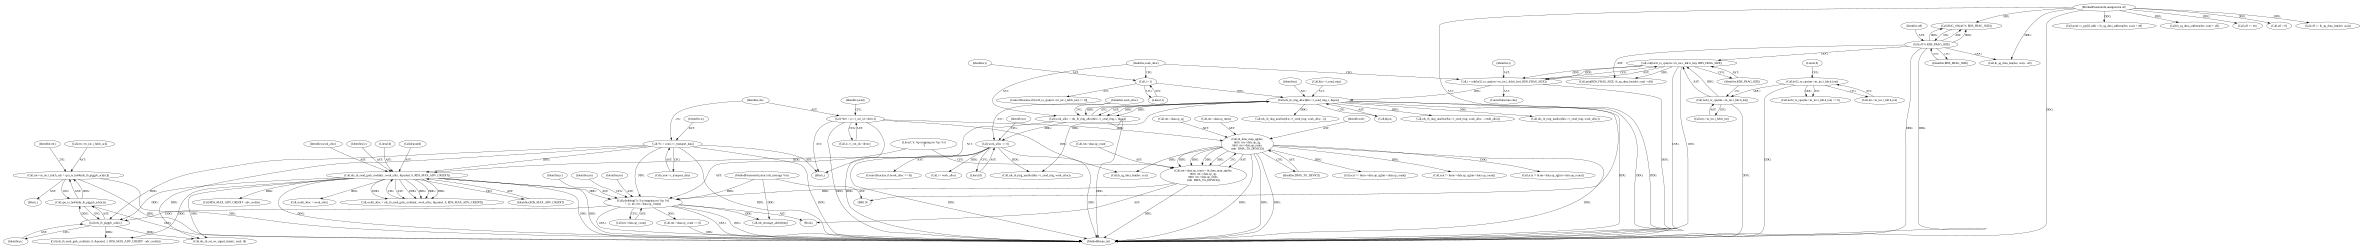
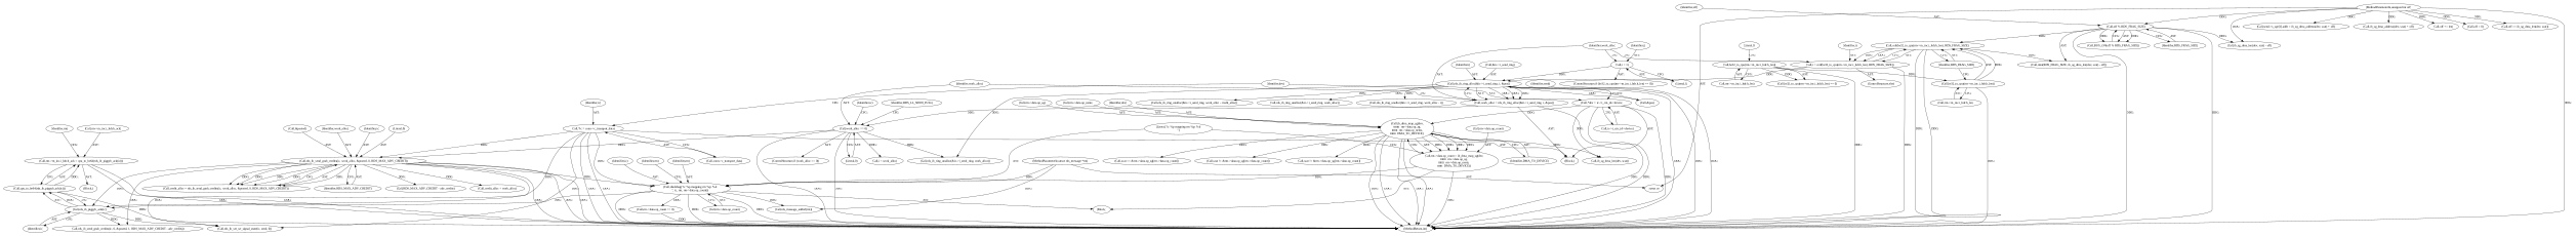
  digraph {
    fontname="Liberation Serif"
    node [fontname="Liberation Serif"]
    edge [fontname="Liberation Serif"]
    n1 [label="(Call,rm->m_inc.i_hdr.h_ack = cpu_to_be64(rds_ib_piggyb_ack(ic)))"]
    n2 [label="(Call,cpu_to_be64(rds_ib_piggyb_ack(ic)))"]
    n3 [label="(MethodReturn,int)"]
    n4 [label="(Block,)"]
    n5 [label="(Call,rds_ib_piggyb_ack(ic))"]
    n6 [label="(Identifier,ic)"]
    n7 [label="(Call,rds_ib_set_wr_signal_state(ic, send, 0))"]
    n8 [label="(Call,rds_ib_send_grab_credits(ic, 0, &posted, 1, RDS_MAX_ADV_CREDIT - adv_credits))"]
    n9 [label="(Call,rds_ib_send_grab_credits(ic, work_alloc, &posted, 0, RDS_MAX_ADV_CREDIT))"]
    n10 [label="(Call,rdsdebug(\"ic %p mapping rm %p: %d\n\", ic, rm, rm->data.op_count))"]
    n11 [label="(Call,credit_alloc = rds_ib_send_grab_credits(ic, work_alloc, &posted, 0, RDS_MAX_ADV_CREDIT))"]
    n12 [label="(Identifier,RDS_MAX_ADV_CREDIT)"]
    n13 [label="(Call,RDS_MAX_ADV_CREDIT - adv_credits)"]
    n14 [label="(Call,credit_alloc < work_alloc)"]
    n15 [label="(Call,rm->data.op_count)"]
    n16 [label="(Call,rm->data.op_count == 0)"]
    n17 [label="(Call,rds_message_addref(rm))"]
    n18 [label="(Block,)"]
    n19 [label="(Call,*ic = conn->c_transport_data)"]
    n20 [label="(Call,conn->c_transport_data)"]
    n21 [label="(Block,)"]
    n22 [label="(Call,work_alloc == 0)"]
    n23 [label="(ControlStructure,if (work_alloc == 0))"]
    n24 [label="(Call,rds_ib_ring_unalloc(&ic->i_send_ring, work_alloc))"]
    n25 [label="(Literal,0)"]
    n26 [label="(Call,i < work_alloc)"]
    n27 [label="(Call,work_alloc = rds_ib_ring_alloc(&ic->i_send_ring, i, &pos))"]
    n28 [label="(Call,rds_ib_ring_alloc(&ic->i_send_ring, i, &pos))"]
    n29 [label="(Call,rds_ib_ring_unalloc(&ic->i_send_ring, work_alloc - credit_alloc))"]
    n30 [label="(Call,rds_ib_ring_unalloc(&ic->i_send_ring, work_alloc))"]
    n31 [label="(Call,rds_ib_ring_unalloc(&ic->i_send_ring, work_alloc - i))"]
    n32 [label="(Call,&pos)"]
    n33 [label="(Call,i = ceil(be32_to_cpu(rm->m_inc.i_hdr.h_len), RDS_FRAG_SIZE))"]
    n34 [label="(Call,ceil(be32_to_cpu(rm->m_inc.i_hdr.h_len), RDS_FRAG_SIZE))"]
    n35 [label="(ControlStructure,else)"]
    n36 [label="(Call,min(RDS_FRAG_SIZE, ib_sg_dma_len(dev, scat) - off))"]
    n37 [label="(Identifier,RDS_FRAG_SIZE)"]
    n38 [label="(Call,be32_to_cpu(rm->m_inc.i_hdr.h_len))"]
    n39 [label="(Call,rm->m_inc.i_hdr.h_len)"]
    n40 [label="(Call,be32_to_cpu(rm->m_inc.i_hdr.h_len))"]
    n41 [label="(Call,rm->m_inc.i_hdr.h_len)"]
    n42 [label="(Call,be32_to_cpu(rm->m_inc.i_hdr.h_len) == 0)"]
    n43 [label="(Call,off % RDS_FRAG_SIZE)"]
    n44 [label="(Call,ib_sg_dma_len(dev, scat) - off)"]
    n45 [label="(Call,BUG_ON(off % RDS_FRAG_SIZE))"]
    n46 [label="(Identifier,RDS_FRAG_SIZE)"]
    n47 [label="(MethodParameterIn,unsigned int off)"]
    n48 [label="(Call,send->s_sge[1].addr = ib_sg_dma_address(dev, scat) + off)"]
    n49 [label="(Call,ib_sg_dma_address(dev, scat) + off)"]
    n50 [label="(Call,off += len)"]
    n51 [label="(Call,off = 0)"]
    n52 [label="(Call,off == ib_sg_dma_len(dev, scat))"]
    1000118
    n54 [label="(Call,i = 1)"]
    n55 [label="(ControlStructure,if (be32_to_cpu(rm->m_inc.i_hdr.h_len) == 0))"]
    n56 [label="(Literal,1)"]
    n57 [label="(MethodParameterIn,struct rds_message *rm)"]
    n58 [label="(Call,rm->data.op_count = ib_dma_map_sg(dev,\n\t\t\t\t\t\t\t  rm->data.op_sg,\n\t\t\t\t\t\t\t  rm->data.op_nents,\n\t\t\t\t\t\t\t  DMA_TO_DEVICE))"]
    n59 [label="(Call,ib_dma_map_sg(dev,\n\t\t\t\t\t\t\t  rm->data.op_sg,\n\t\t\t\t\t\t\t  rm->data.op_nents,\n\t\t\t\t\t\t\t  DMA_TO_DEVICE))"]
    n60 [label="(Identifier,DMA_TO_DEVICE)"]
    n61 [label="(Call,scat == &rm->data.op_sg[rm->data.op_count])"]
    n62 [label="(Call,scat != &rm->data.op_sg[rm->data.op_count])"]
    n63 [label="(Call,ib_sg_dma_len(dev, scat))"]
    n64 [label="(Call,scat != &rm->data.op_sg[rm->data.op_count])"]
    n65 [label="(Call,*dev = ic->i_cm_id->device)"]
    n66 [label="(Call,ic->i_cm_id->device)"]
    n67 [label="(Call,rm->m_inc.i_hdr.h_ack)"]
    n68 [label="(Identifier,send)"]
    n69 [label="(Identifier,dev)"]
    n70 [label="(Identifier,i)"]
    n71 [label="(Call,&ic->i_send_ring)"]
    n72 [label="(Identifier,ic)"]
    n73 [label="(Identifier,work_alloc)"]
    n74 [label="(Identifier,work_alloc)"]
    n75 [label="(Call,rm->data.op_sg)"]
    n76 [label="(Identifier,rm)"]
    n77 [label="(Identifier,ic)"]
    n78 [label="(Identifier,ic)"]
    n79 [label="(Identifier,ic)"]
    n80 [label="(Call,rm->data.op_nents)"]
    n81 [label="(Call,rm->data.op_count)"]
    n82 [label="(Literal,0)"]
    n83 [label="(Literal,0)"]
    n84 [label="(Identifier,rm)"]
    n85 [label="(Identifier,i)"]
    n86 [label="(Call,&posted)"]
+   n87 [label="(Identifier,RDS_LL_SEND_FULL)"]
    n88 [label="(Identifier,dev)"]
    n89 [label="(Identifier,work_alloc)"]
    n90 [label="(Identifier,i)"]
    n91 [label="(Identifier,off)"]
    n92 [label="(Identifier,rm)"]
    n93 [label="(Literal,\"ic %p mapping rm %p: %d\n\")"]
    n1 -> n2 [label="CFG: "]
    n1 -> n3 [label="DDG: "]
    n1 -> n3 [label="DDG: "]
    n1 -> n4 [label="AST: "]
    n2 -> n1 [label="AST: "]
    n2 -> n1 [label="DDG: "]
    n2 -> n3 [label="DDG: "]
    n2 -> n5 [label="CFG: "]
    n5 -> n2 [label="AST: "]
    n5 -> n2 [label="DDG: "]
    n5 -> n6 [label="CFG: "]
    n5 -> n7 [label="DDG: "]
    n5 -> n8 [label="DDG: "]
    n6 -> n5 [label="AST: "]
    n9 -> n3 [label="DDG: "]
    n9 -> n3 [label="DDG: "]
    n9 -> n3 [label="DDG: "]
    n9 -> n5 [label="DDG: "]
    n9 -> n7 [label="DDG: "]
    n9 -> n8 [label="DDG: "]
    n9 -> n10 [label="DDG: "]
    n9 -> n11 [label="AST: "]
    n9 -> n11 [label="DDG: "]
    n9 -> n11 [label="DDG: "]
    n9 -> n11 [label="DDG: "]
    n9 -> n11 [label="DDG: "]
    n9 -> n11 [label="DDG: "]
    n9 -> n12 [label="CFG: "]
    n9 -> n13 [label="DDG: "]
    n9 -> n14 [label="DDG: "]
    n10 -> n3 [label="DDG: "]
    n10 -> n3 [label="DDG: "]
    n10 -> n3 [label="DDG: "]
    n10 -> n5 [label="DDG: "]
    n10 -> n15 [label="CFG: "]
    n10 -> n16 [label="DDG: "]
    n10 -> n17 [label="DDG: "]
    n10 -> n18 [label="AST: "]
    n11 -> n9 [label="CFG: "]
    n12 -> n9 [label="AST: "]
    n15 -> n10 [label="AST: "]
    n16 -> n3 [label="DDG: "]
    n19 -> n3 [label="DDG: "]
    n19 -> n3 [label="DDG: "]
    n19 -> n5 [label="DDG: "]
    n19 -> n7 [label="DDG: "]
    n19 -> n9 [label="DDG: "]
    n19 -> n10 [label="DDG: "]
    n19 -> n20 [label="CFG: "]
    n19 -> n21 [label="AST: "]
    n20 -> n19 [label="AST: "]
    n22 -> n3 [label="DDG: "]
    n22 -> n3 [label="DDG: "]
    n22 -> n9 [label="DDG: "]
    n22 -> n23 [label="AST: "]
    n22 -> n24 [label="DDG: "]
    n22 -> n25 [label="CFG: "]
    n22 -> n26 [label="DDG: "]
    n25 -> n22 [label="AST: "]
    n27 -> n3 [label="DDG: "]
    n27 -> n21 [label="AST: "]
    n27 -> n22 [label="DDG: "]
    n27 -> n28 [label="CFG: "]
    n28 -> n3 [label="DDG: "]
    n28 -> n3 [label="DDG: "]
    n28 -> n3 [label="DDG: "]
    n28 -> n24 [label="DDG: "]
    n28 -> n27 [label="AST: "]
    n28 -> n27 [label="DDG: "]
    n28 -> n27 [label="DDG: "]
    n28 -> n27 [label="DDG: "]
    n28 -> n29 [label="DDG: "]
    n28 -> n30 [label="DDG: "]
    n28 -> n31 [label="DDG: "]
-   n28 -> n32 [label="CFG: "]
+   n28 -> n32 [label="DDG: "]
    n32 -> n28 [label="AST: "]
    n33 -> n3 [label="DDG: "]
    n33 -> n28 [label="DDG: "]
    n33 -> n34 [label="CFG: "]
    n33 -> n35 [label="AST: "]
    n34 -> n3 [label="DDG: "]
    n34 -> n3 [label="DDG: "]
    n34 -> n33 [label="AST: "]
    n34 -> n33 [label="DDG: "]
    n34 -> n33 [label="DDG: "]
    n34 -> n36 [label="DDG: "]
    n34 -> n37 [label="CFG: "]
    n37 -> n34 [label="AST: "]
    n37 -> n38 [label="CFG: "]
    n38 -> n3 [label="DDG: "]
    n38 -> n34 [label="AST: "]
    n38 -> n34 [label="DDG: "]
    n38 -> n39 [label="CFG: "]
    n39 -> n38 [label="AST: "]
    n40 -> n3 [label="DDG: "]
    n40 -> n38 [label="DDG: "]
    n40 -> n41 [label="CFG: "]
    n40 -> n42 [label="AST: "]
    n40 -> n42 [label="DDG: "]
    n41 -> n40 [label="AST: "]
    n43 -> n3 [label="DDG: "]
    n43 -> n3 [label="DDG: "]
    n43 -> n34 [label="DDG: "]
    n43 -> n36 [label="AST: "]
    n43 -> n44 [label="DDG: "]
    n43 -> n45 [label="AST: "]
    n43 -> n45 [label="DDG: "]
    n43 -> n45 [label="DDG: "]
    n43 -> n46 [label="CFG: "]
    n45 -> n43 [label="CFG: "]
    n46 -> n43 [label="AST: "]
    n47 -> n3 [label="DDG: "]
-   n47 -> n45 [label="DDG: "]
+   n47 -> n43 [label="DDG: "]
    n47 -> n44 [label="DDG: "]
    n47 -> n48 [label="DDG: "]
    n47 -> n49 [label="DDG: "]
    n47 -> n50 [label="DDG: "]
    n47 -> n51 [label="DDG: "]
    n47 -> n52 [label="DDG: "]
    n47 -> 1000118 [label="AST: "]
    n54 -> n28 [label="DDG: "]
    n54 -> n55 [label="AST: "]
    n54 -> n56 [label="CFG: "]
    n56 -> n54 [label="AST: "]
    n57 -> n10 [label="DDG: "]
    n57 -> n17 [label="DDG: "]
    n57 -> 1000118 [label="AST: "]
    n58 -> n3 [label="DDG: "]
    n58 -> n10 [label="DDG: "]
    n58 -> n18 [label="AST: "]
    n58 -> n59 [label="CFG: "]
    n59 -> n3 [label="DDG: "]
    n59 -> n3 [label="DDG: "]
    n59 -> n3 [label="DDG: "]
    n59 -> n3 [label="DDG: "]
    n59 -> n58 [label="AST: "]
    n59 -> n58 [label="DDG: "]
    n59 -> n58 [label="DDG: "]
    n59 -> n58 [label="DDG: "]
    n59 -> n58 [label="DDG: "]
    n59 -> n60 [label="CFG: "]
    n59 -> n61 [label="DDG: "]
    n59 -> n62 [label="DDG: "]
    n59 -> n63 [label="DDG: "]
    n59 -> n64 [label="DDG: "]
    n60 -> n59 [label="AST: "]
    n65 -> n3 [label="DDG: "]
    n65 -> n3 [label="DDG: "]
    n65 -> n21 [label="AST: "]
    n65 -> n59 [label="DDG: "]
    n65 -> n63 [label="DDG: "]
    n65 -> n66 [label="CFG: "]
    n66 -> n65 [label="AST: "]
    n67 -> n1 [label="AST: "]
    n68 -> n65 [label="CFG: "]
    n69 -> n19 [label="CFG: "]
    n69 -> n65 [label="AST: "]
    n70 -> n33 [label="AST: "]
    n71 -> n28 [label="AST: "]
    n72 -> n22 [label="CFG: "]
    n73 -> n22 [label="AST: "]
    n73 -> n27 [label="CFG: "]
    n74 -> n9 [label="AST: "]
    n75 -> n59 [label="AST: "]
    n76 -> n10 [label="AST: "]
    n77 -> n19 [label="AST: "]
    n78 -> n10 [label="AST: "]
    n79 -> n9 [label="AST: "]
    n80 -> n59 [label="AST: "]
    n81 -> n58 [label="AST: "]
    n82 -> n9 [label="AST: "]
    n83 -> n40 [label="CFG: "]
    n84 -> n10 [label="CFG: "]
    n85 -> n28 [label="AST: "]
    n86 -> n9 [label="AST: "]
+   n87 -> n22 [label="CFG: "]
    n88 -> n59 [label="AST: "]
    n89 -> n27 [label="AST: "]
    n89 -> n33 [label="CFG: "]
    n89 -> n54 [label="CFG: "]
    n90 -> n54 [label="AST: "]
    n91 -> n43 [label="AST: "]
    n92 -> n1 [label="CFG: "]
    n93 -> n10 [label="AST: "]
    n93 -> n58 [label="CFG: "]
  }
